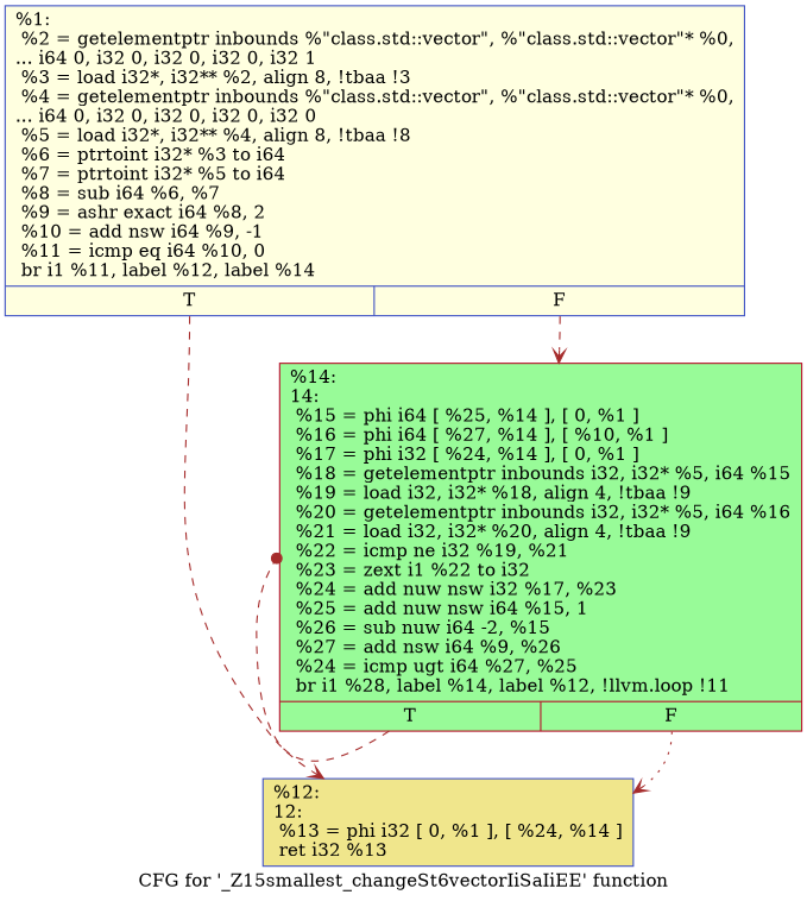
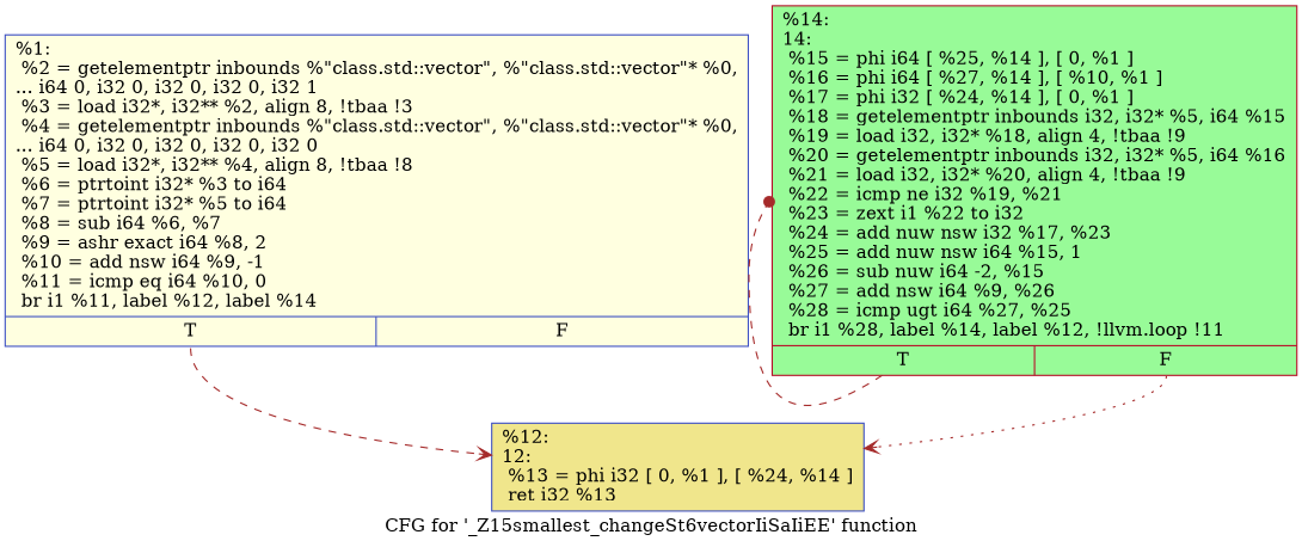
  digraph {
    label="CFG for '_Z15smallest_changeSt6vectorIiSaIiEE' function"
    node [color="#3d50c3ff" shape=record style=filled]
    edge [arrowhead=vee color=brown style=dashed tailport=s0]
    n1 [fillcolor=lightyellow label="{%1:\l  %2 = getelementptr inbounds %\"class.std::vector\", %\"class.std::vector\"* %0,\l... i64 0, i32 0, i32 0, i32 0, i32 1\l  %3 = load i32*, i32** %2, align 8, !tbaa !3\l  %4 = getelementptr inbounds %\"class.std::vector\", %\"class.std::vector\"* %0,\l... i64 0, i32 0, i32 0, i32 0, i32 0\l  %5 = load i32*, i32** %4, align 8, !tbaa !8\l  %6 = ptrtoint i32* %3 to i64\l  %7 = ptrtoint i32* %5 to i64\l  %8 = sub i64 %6, %7\l  %9 = ashr exact i64 %8, 2\l  %10 = add nsw i64 %9, -1\l  %11 = icmp eq i64 %10, 0\l  br i1 %11, label %12, label %14\l|{<s0>T|<s1>F}}"]
    n2 [fillcolor=khaki label="{%12:\l12:                                               \l  %13 = phi i32 [ 0, %1 ], [ %24, %14 ]\l  ret i32 %13\l}"]
-   n3 [color="#b70d28ff" fillcolor=palegreen label="{%14:\l14:                                               \l  %15 = phi i64 [ %25, %14 ], [ 0, %1 ]\l  %16 = phi i64 [ %27, %14 ], [ %10, %1 ]\l  %17 = phi i32 [ %24, %14 ], [ 0, %1 ]\l  %18 = getelementptr inbounds i32, i32* %5, i64 %15\l  %19 = load i32, i32* %18, align 4, !tbaa !9\l  %20 = getelementptr inbounds i32, i32* %5, i64 %16\l  %21 = load i32, i32* %20, align 4, !tbaa !9\l  %22 = icmp ne i32 %19, %21\l  %23 = zext i1 %22 to i32\l  %24 = add nuw nsw i32 %17, %23\l  %25 = add nuw nsw i64 %15, 1\l  %26 = sub nuw i64 -2, %15\l  %27 = add nsw i64 %9, %26\l  %24 = icmp ugt i64 %27, %25\l  br i1 %28, label %14, label %12, !llvm.loop !11\l|{<s0>T|<s1>F}}"]
+   n3 [color="#b70d28ff" fillcolor=palegreen label="{%14:\l14:                                               \l  %15 = phi i64 [ %25, %14 ], [ 0, %1 ]\l  %16 = phi i64 [ %27, %14 ], [ %10, %1 ]\l  %17 = phi i32 [ %24, %14 ], [ 0, %1 ]\l  %18 = getelementptr inbounds i32, i32* %5, i64 %15\l  %19 = load i32, i32* %18, align 4, !tbaa !9\l  %20 = getelementptr inbounds i32, i32* %5, i64 %16\l  %21 = load i32, i32* %20, align 4, !tbaa !9\l  %22 = icmp ne i32 %19, %21\l  %23 = zext i1 %22 to i32\l  %24 = add nuw nsw i32 %17, %23\l  %25 = add nuw nsw i64 %15, 1\l  %26 = sub nuw i64 -2, %15\l  %27 = add nsw i64 %9, %26\l  %28 = icmp ugt i64 %27, %25\l  br i1 %28, label %14, label %12, !llvm.loop !11\l|{<s0>T|<s1>F}}"]
    n1 -> n2
-   n1 -> n3 [tailport=s1]
    n3 -> n2 [style=dotted tailport=s1]
    n3 -> n3 [arrowhead=dot]
  }
